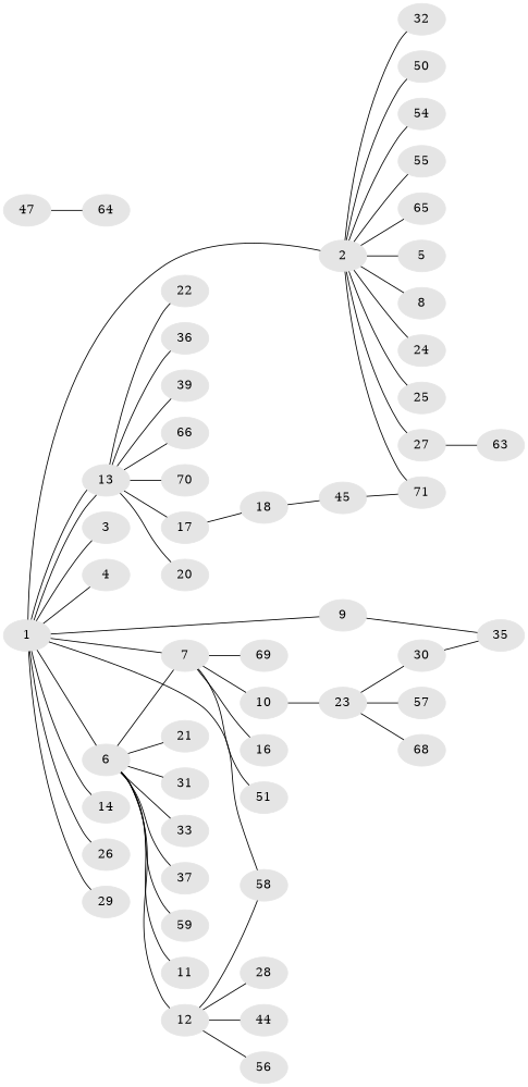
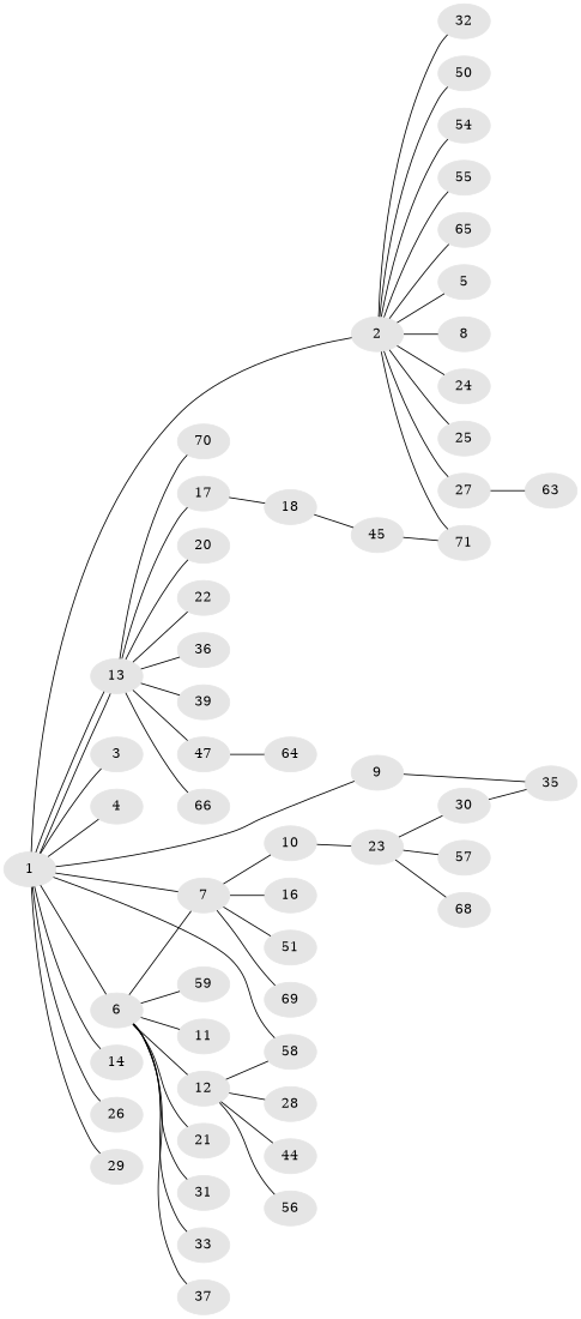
  graph {
    rankdir=LR
    node [color=gray90 style=filled]
    1 [super="+34"]
    2 [super="+15"]
    3
    4
    6 [super="+38"]
    7 [super="+19"]
    9
    13 [super="+41"]
    14
    26
    29
    58
    5
    8
    24 [super="+61"]
    25
    27 [super="+43"]
    32
    50
    54
    55
    65
    71
    11 [super="+42"]
    12 [super="+40"]
    21 [super="+60"]
    31
    33
    37
    59
    10
    16
    51
    69
    35
    17 [super="+46"]
    20
    22
    36 [super="+52"]
    39
    47
    66
    70
    63
    28 [super="+62"]
    44
    56
    23 [super="+48"]
    30
    57
    68
    18 [super="+53"]
    64
    45
    1 -- 2
    1 -- 3
    1 -- 4
    1 -- 6
    1 -- 7
    1 -- 9
    1 -- 13
    1 -- 13
    1 -- 14
    1 -- 26
    1 -- 29
    1 -- 58
    2 -- 5
    2 -- 8
    2 -- 24
    2 -- 25
    2 -- 27
    2 -- 32
    2 -- 50
    2 -- 54
    2 -- 55
    2 -- 65
    2 -- 71 [weight=2]
    6 -- 7
    6 -- 11
    6 -- 12
    6 -- 21
    6 -- 31
    6 -- 33
    6 -- 37
    6 -- 59
    7 -- 10
    7 -- 16
    7 -- 51
    7 -- 69
    9 -- 35
    13 -- 17
    13 -- 20
    13 -- 22
    13 -- 36
    13 -- 39
+   13 -- 47
    13 -- 66
    13 -- 70
    27 -- 63
    12 -- 58
    12 -- 28
    12 -- 44
    12 -- 56
    10 -- 23
    17 -- 18
    47 -- 64
    23 -- 30
    23 -- 57
    23 -- 68
    30 -- 35
    18 -- 45
    45 -- 71
  }
